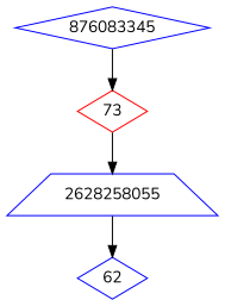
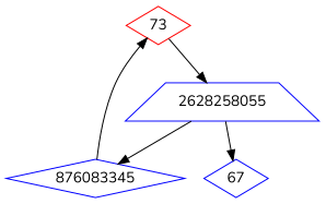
  strict digraph {
    fontname=Nunito
    node [color=blue fontname=Nunito shape=diamond]
    edge [fontname=Nunito]
    73 [color=red]
    2628258055 [shape=trapezium]
    876083345
-   67 [label=62]
+   67
    73 -> 2628258055
+   2628258055 -> 876083345
    2628258055 -> 67
    876083345 -> 73
  }
